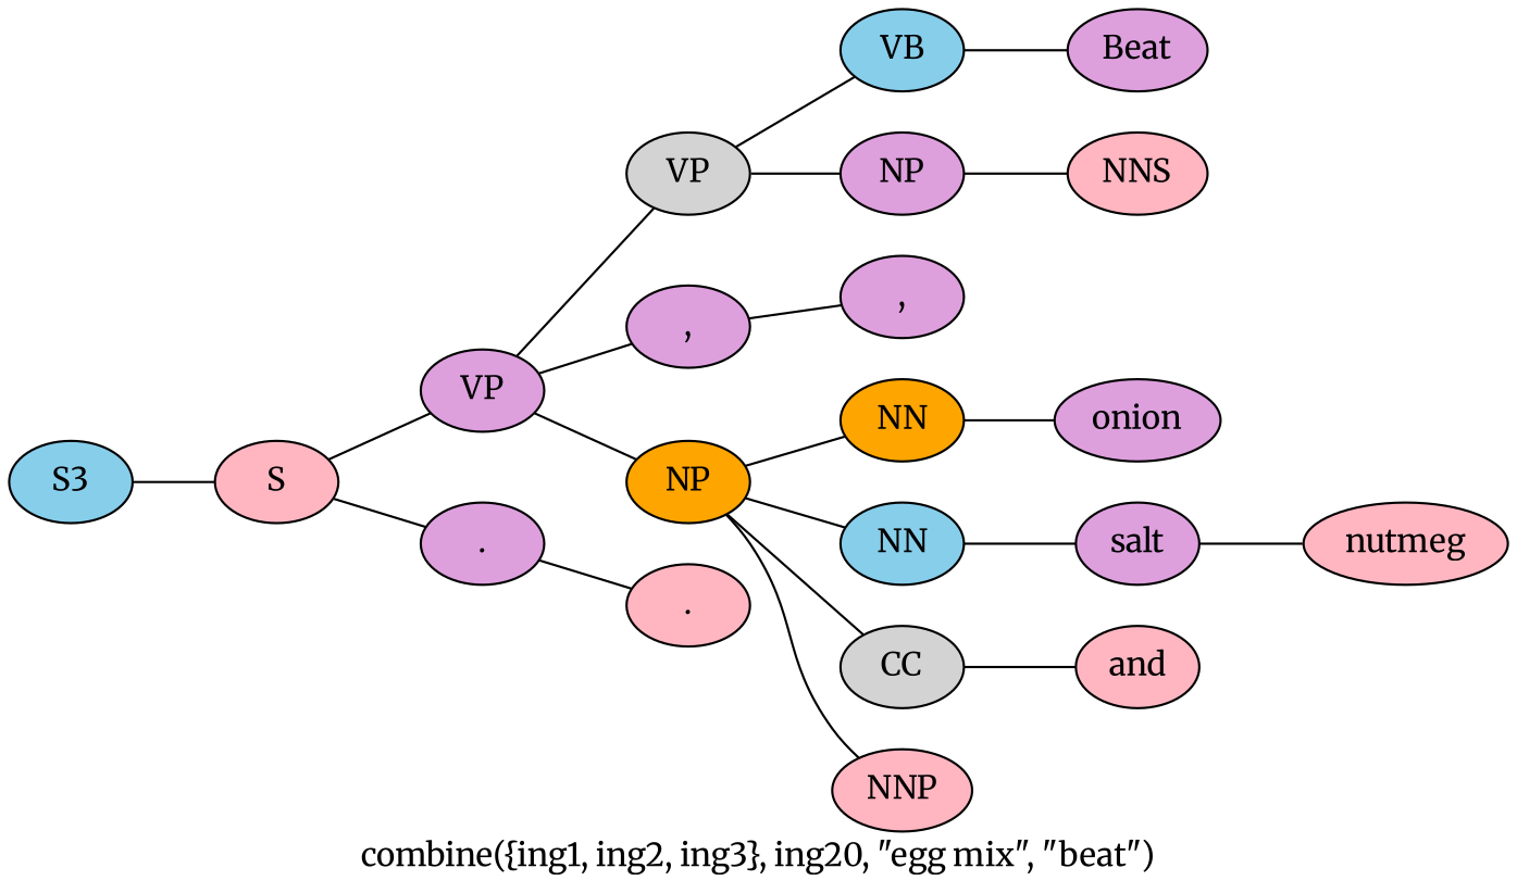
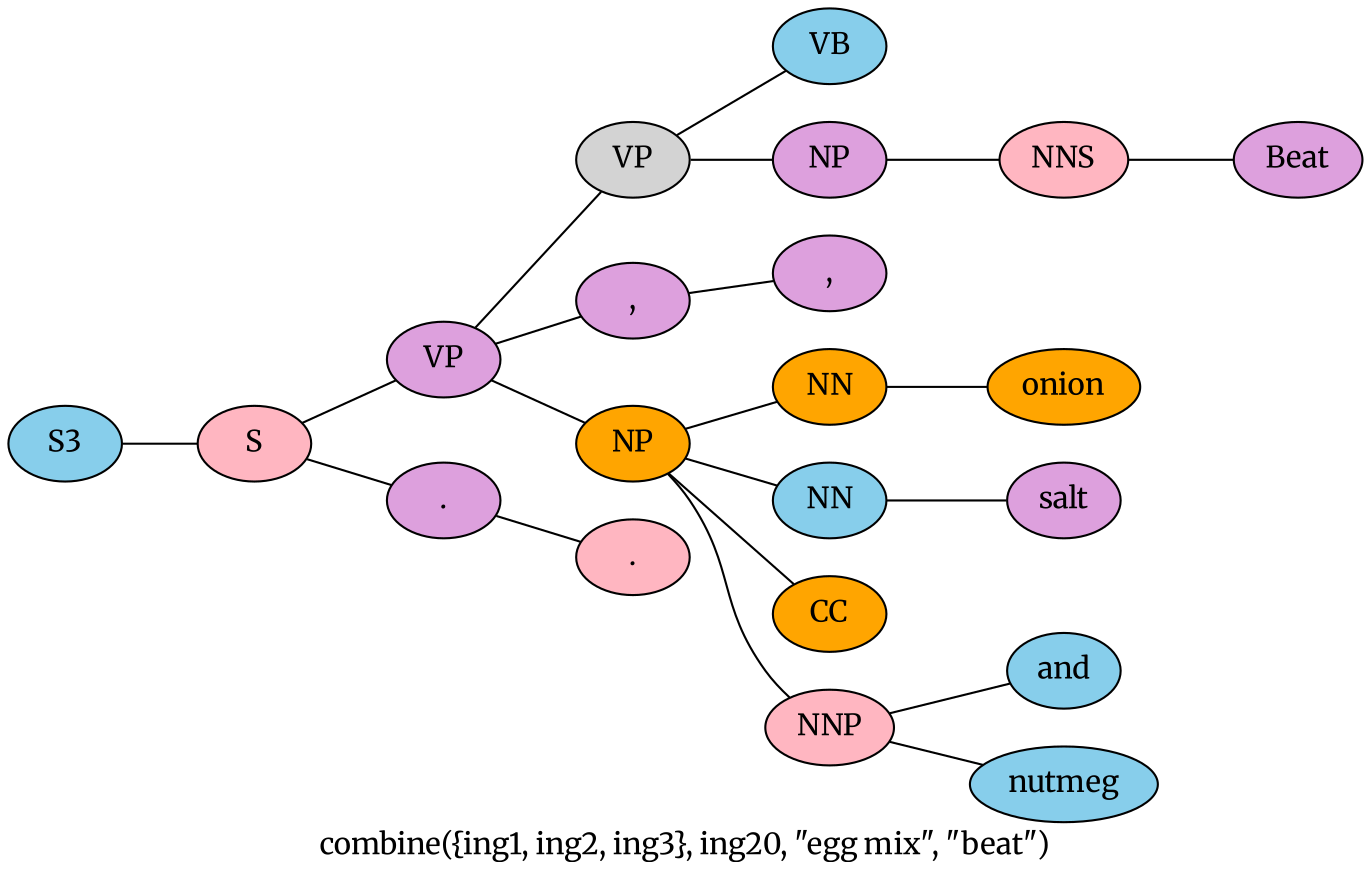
  graph {
    fontname=Merriweather
    label="combine({ing1, ing2, ing3}, ing20, \"egg mix\", \"beat\")"
    rankdir=LR
    node [fillcolor=plum fontname=Merriweather style=filled]
    edge [fontname=Merriweather]
    n1 [fillcolor=skyblue label=S3]
    n2 [fillcolor=lightpink label=S]
    n3 [label=VP]
    n4 [label="."]
    n5 [fillcolor=lightgrey label=VP]
    n6 [label=","]
    n7 [fillcolor=orange label=NP]
    n8 [fillcolor=lightpink label="."]
    n9 [fillcolor=skyblue label=VB]
    n10 [label=NP]
    n11 [label=","]
    n12 [fillcolor=orange label=NN]
    n13 [fillcolor=skyblue label=NN]
-   n14 [fillcolor=lightgrey label=CC]
+   n14 [fillcolor=orange label=CC]
    n15 [fillcolor=lightpink label=NNP]
    n16 [label=Beat]
    n17 [fillcolor=lightpink label=NNS]
-   n18 [label=onion]
+   n18 [fillcolor=orange label=onion]
    n19 [label=salt]
-   n20 [fillcolor=lightpink label=and]
-   n21 [fillcolor=lightpink label=nutmeg]
+   n20 [fillcolor=skyblue label=and]
+   n21 [fillcolor=skyblue label=nutmeg]
    n1 -- n2
    n2 -- n3
    n2 -- n4
    n3 -- n5
    n3 -- n6
    n3 -- n7
    n4 -- n8
    n5 -- n9
    n5 -- n10
    n6 -- n11
    n7 -- n12
    n7 -- n13
    n7 -- n14
    n7 -- n15
-   n9 -- n16
+   n17 -- n16
    n10 -- n17
    n12 -- n18
    n13 -- n19
-   n14 -- n20
-   n19 -- n21
+   n15 -- n20
+   n15 -- n21
  }
